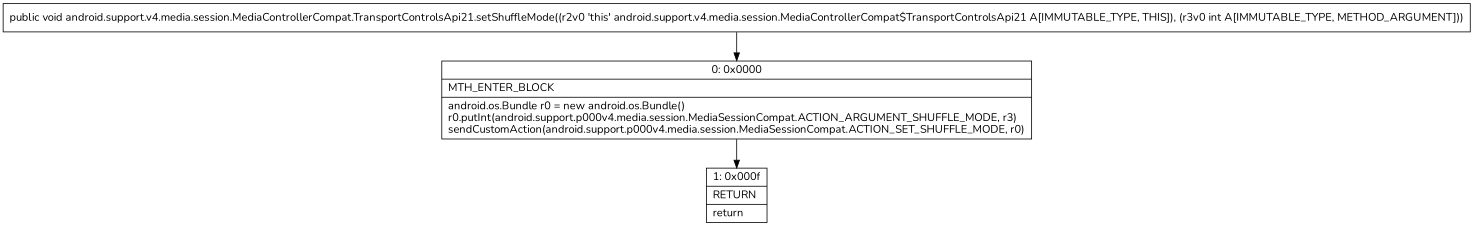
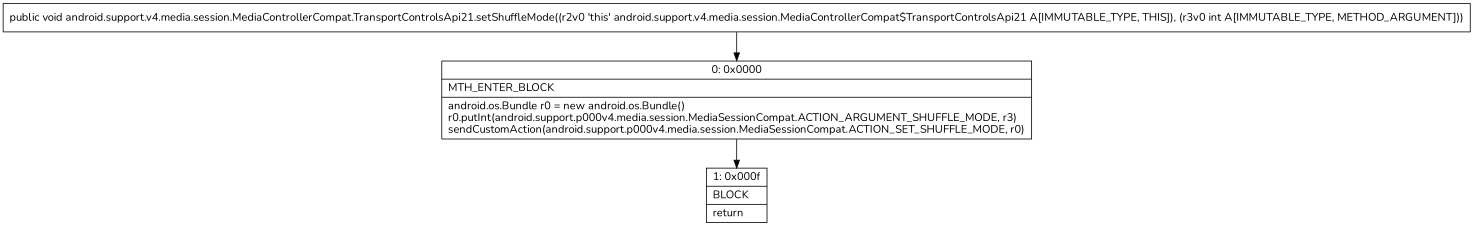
  digraph {
    fontname=Nunito
    node [shape=record fontname=Nunito]
    edge [fontname=Nunito]
    n1 [label="{0\:\ 0x0000|MTH_ENTER_BLOCK\l|android.os.Bundle r0 = new android.os.Bundle()\lr0.putInt(android.support.p000v4.media.session.MediaSessionCompat.ACTION_ARGUMENT_SHUFFLE_MODE, r3)\lsendCustomAction(android.support.p000v4.media.session.MediaSessionCompat.ACTION_SET_SHUFFLE_MODE, r0)\l}"]
-   n2 [label="{1\:\ 0x000f|RETURN\l|return\l}"]
+   n2 [label="{1\:\ 0x000f|BLOCK\l|return\l}"]
    n3 [label="{public void android.support.v4.media.session.MediaControllerCompat.TransportControlsApi21.setShuffleMode((r2v0 'this' android.support.v4.media.session.MediaControllerCompat$TransportControlsApi21 A[IMMUTABLE_TYPE, THIS]), (r3v0 int A[IMMUTABLE_TYPE, METHOD_ARGUMENT])) }"]
    n1 -> n2
    n3 -> n1
  }
